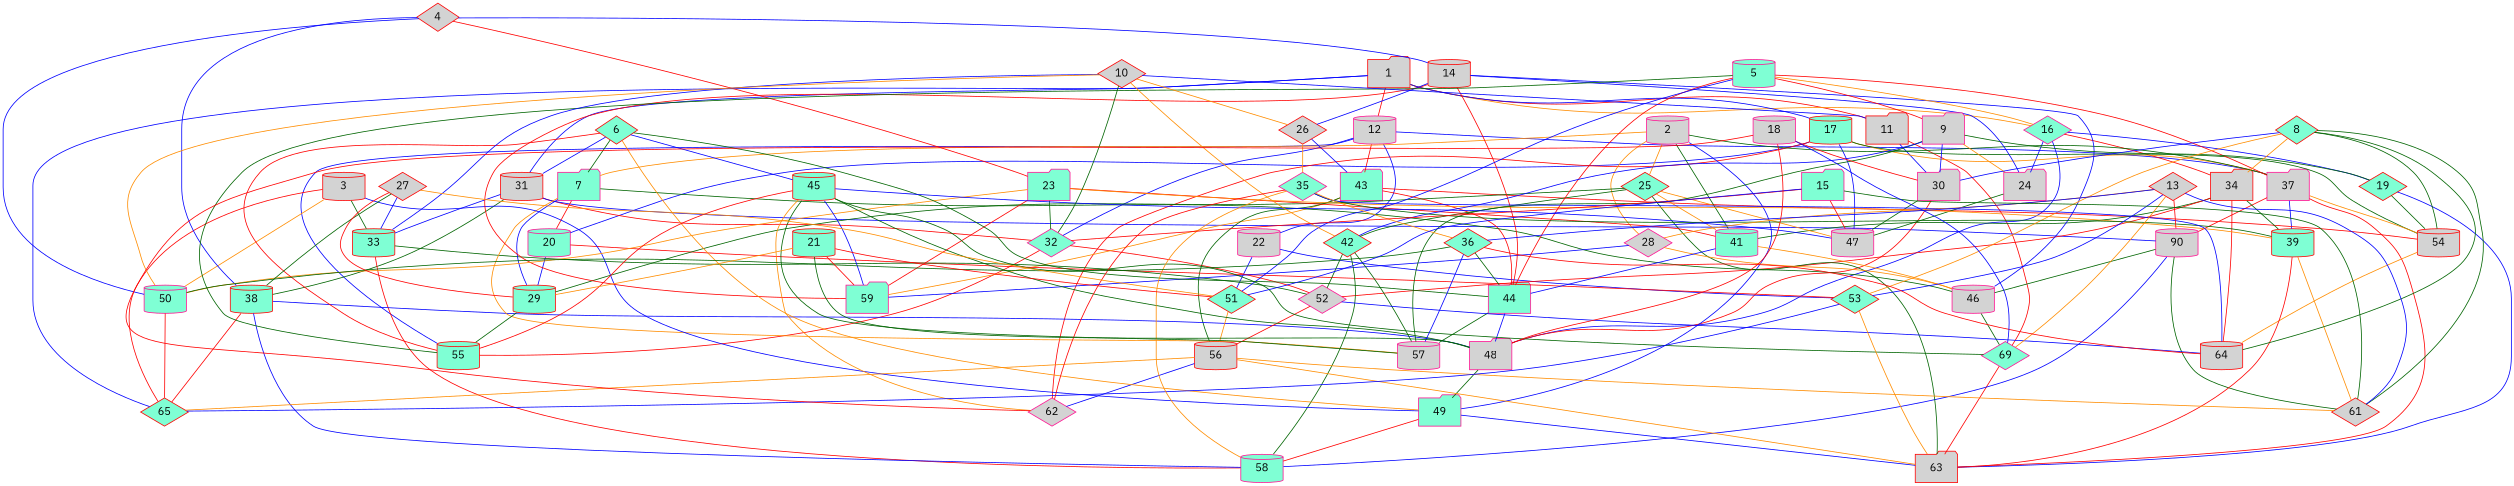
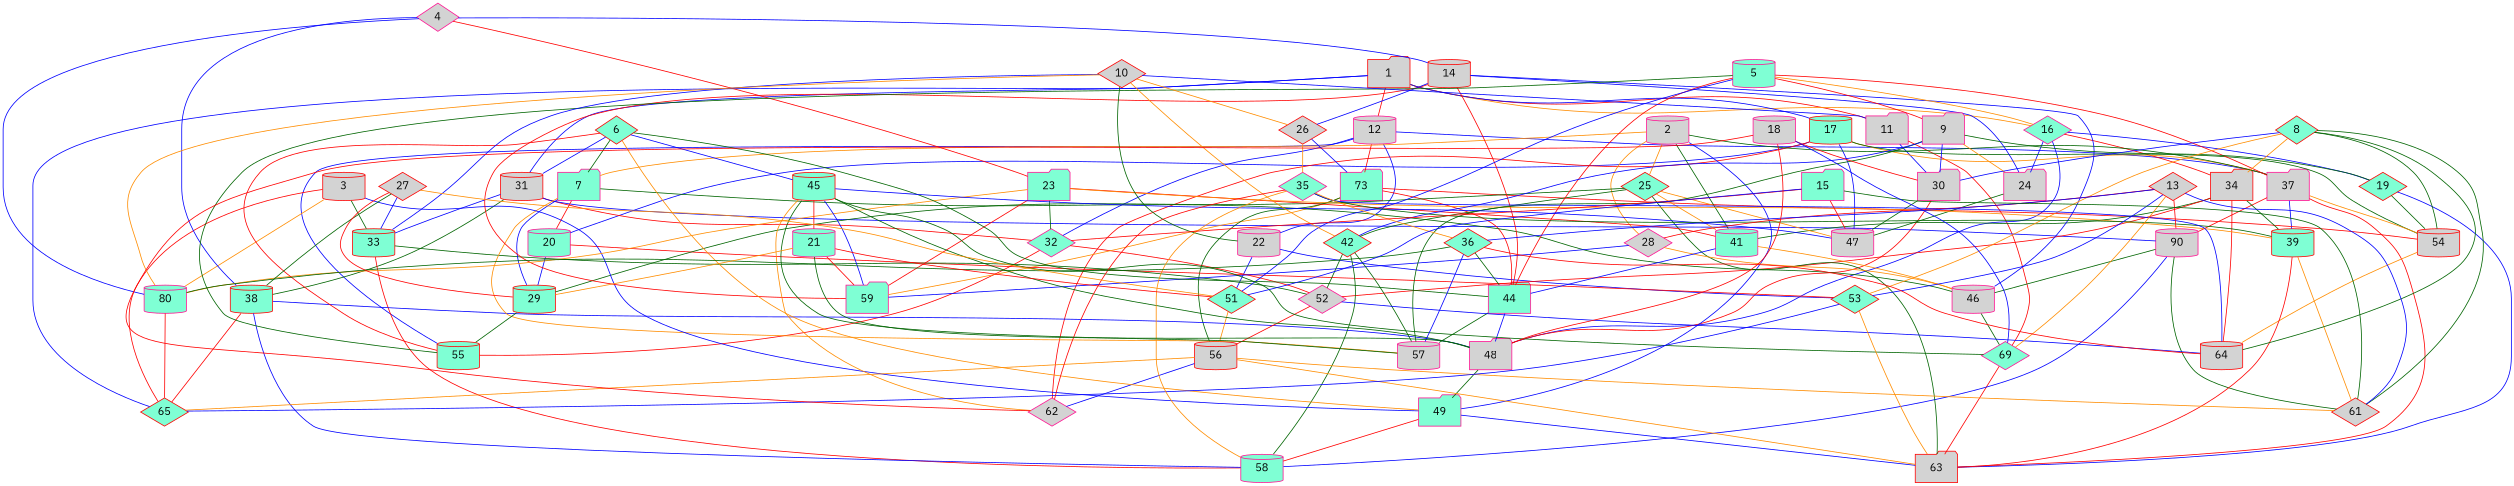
  graph {
    fontname="IBM Plex Sans"
    node [color=deeppink fillcolor=aquamarine fontname="IBM Plex Sans" shape=cylinder style=filled]
    edge [color=blue fontname="IBM Plex Sans" weight=1.0]
    1 [color=red fillcolor=lightgrey shape=folder]
-   11 [color=red fillcolor=lightgrey shape=folder]
+   11 [fillcolor=lightgrey shape=folder]
    12 [fillcolor=lightgrey]
    16 [shape=diamond]
    17 [color=red]
    31 [color=red fillcolor=lightgrey]
    65 [color=red shape=diamond]
    30 [fillcolor=lightgrey shape=folder]
    n9 [label=69 shape=diamond]
    37 [fillcolor=lightgrey shape=folder]
    55 [color=red]
    22 [fillcolor=lightgrey]
    32 [shape=diamond]
-   43 [shape=folder]
+   43 [shape=folder label=73]
    34 [color=red fillcolor=lightgrey shape=folder]
    19 [color=red shape=diamond]
    24 [fillcolor=lightgrey shape=folder]
    48 [fillcolor=lightgrey shape=folder]
    20
    54 [color=red fillcolor=lightgrey]
    47 [fillcolor=lightgrey]
    62 [fillcolor=lightgrey shape=diamond]
    33 [color=red]
    38 [color=red]
    n25 [fillcolor=lightgrey label=90]
    2 [fillcolor=lightgrey]
    7 [shape=folder]
    25 [color=red shape=diamond]
    28 [fillcolor=lightgrey shape=diamond]
    41
    49 [shape=folder]
    29 [color=red]
    46 [fillcolor=lightgrey]
    57 [fillcolor=lightgrey]
    42 [color=red shape=diamond]
    63 [color=red fillcolor=lightgrey shape=folder]
    59 [shape=folder]
    39 [color=red]
    44 [shape=folder]
    58
    3 [color=red fillcolor=lightgrey]
-   50
+   50 [label=80]
    52 [fillcolor=lightgrey shape=diamond]
-   4 [color=red fillcolor=lightgrey shape=diamond]
+   4 [fillcolor=lightgrey shape=diamond]
    14 [color=red fillcolor=lightgrey]
    23 [shape=folder]
    26 [color=red fillcolor=lightgrey shape=diamond]
    5
    9 [fillcolor=lightgrey shape=folder]
    51 [color=red shape=diamond]
    56 [color=red fillcolor=lightgrey]
    6 [color=red shape=diamond]
    45 [color=red]
    53 [color=red shape=diamond]
    8 [color=red shape=diamond]
    61 [color=red fillcolor=lightgrey shape=diamond]
    64 [color=red fillcolor=lightgrey]
    10 [color=red fillcolor=lightgrey shape=diamond]
    35 [shape=diamond]
    13 [color=red fillcolor=lightgrey shape=diamond]
    36 [color=red shape=diamond]
    15 [shape=folder]
    18 [fillcolor=lightgrey]
-   21 [color=red]
+   21
    27 [color=red fillcolor=lightgrey shape=diamond]
    1 -- 11 [color=red]
    1 -- 12 [color=red]
    1 -- 16 [color=darkorange]
    1 -- 17
    1 -- 31
    1 -- 65
    11 -- 30
    11 -- n9 [color=red]
    12 -- 37
    12 -- 55
    12 -- 22
    12 -- 32
    12 -- 43 [color=red]
    16 -- 34 [color=red]
    16 -- 19
    16 -- 24
    16 -- 48
    17 -- 37 [color=darkorange]
    17 -- 20
    17 -- 54 [color=darkgreen]
    17 -- 47
    17 -- 62 [color=red]
    31 -- 32 [color=red]
    31 -- 33
    31 -- 38 [color=darkgreen]
    31 -- n25
    30 -- 48 [color=red]
    30 -- 47 [color=darkgreen]
    n9 -- 63 [color=red]
    37 -- 54 [color=darkorange]
    37 -- n25 [color=red]
    37 -- 63 [color=red]
    37 -- 39
    22 -- 51
    22 -- 53
    32 -- 55 [color=red]
    32 -- 52 [color=red]
    43 -- 54 [color=red]
    43 -- 59 [color=darkorange]
    43 -- 44 [color=red]
    43 -- 56 [color=darkgreen]
    34 -- 41 [color=darkgreen]
    34 -- 39 [color=darkgreen]
    34 -- 52 [color=red]
    34 -- 64 [color=red]
    19 -- 54 [color=darkgreen]
    19 -- 63
    24 -- 47 [color=darkgreen]
    48 -- 49 [color=darkgreen]
    20 -- 29
    20 -- 53 [color=red]
    54 -- 64 [color=darkorange]
    33 -- 58 [color=red]
    33 -- 52 [color=darkgreen]
    38 -- 65 [color=red]
    38 -- 48
    38 -- 58
    n25 -- 46 [color=darkgreen]
    n25 -- 58
    n25 -- 61 [color=darkgreen]
    2 -- 37 [color=darkgreen]
    2 -- 7 [color=darkorange]
    2 -- 25 [color=darkorange]
    2 -- 28 [color=darkorange]
    2 -- 41 [color=darkgreen]
    2 -- 49
    7 -- 20 [color=red]
    7 -- 29
    7 -- 46 [color=darkgreen]
    7 -- 57 [color=darkorange]
    25 -- 47 [color=darkorange]
    25 -- 41 [color=darkorange]
    25 -- 29 [color=darkgreen]
    25 -- 42 [color=darkgreen]
    25 -- 63 [color=darkgreen]
    28 -- 46 [color=darkorange]
    28 -- 59
    41 -- 46 [color=darkorange]
    41 -- 44
    49 -- 63
    49 -- 58 [color=red]
    29 -- 55 [color=darkgreen]
    46 -- n9 [color=darkgreen]
    42 -- 57 [color=darkgreen]
    42 -- 58 [color=darkgreen]
    42 -- 52 [color=darkgreen]
    39 -- 63 [color=red]
    39 -- 61 [color=darkorange]
    44 -- 48
    44 -- 57 [color=darkgreen]
    3 -- 65 [color=red]
    3 -- 33 [color=darkgreen]
    3 -- 49
    3 -- 50 [color=darkorange]
    50 -- 65 [color=red]
    52 -- 56 [color=red]
    52 -- 64
    4 -- 38
    4 -- 50
    4 -- 14
    4 -- 23 [color=red]
    14 -- 24
    14 -- 46
    14 -- 59 [color=red]
    14 -- 44 [color=red]
    14 -- 26
    23 -- 32 [color=darkgreen]
    23 -- 41 [color=red]
    23 -- 59 [color=red]
    23 -- 39 [color=darkorange]
    23 -- 50 [color=darkorange]
    26 -- 43
    26 -- 35 [color=darkorange]
    5 -- 16 [color=darkorange]
    5 -- 37 [color=red]
    5 -- 55 [color=darkgreen]
    5 -- 44 [color=red]
    5 -- 9 [color=red]
    5 -- 51
    9 -- 30
    9 -- 19 [color=darkgreen]
    9 -- 24 [color=darkorange]
    9 -- 57 [color=darkgreen]
    9 -- 42
    51 -- 56 [color=darkorange]
    56 -- 65 [color=darkorange]
    56 -- 62 [weight=2.0]
    56 -- 63 [color=darkorange]
    56 -- 61 [color=darkorange]
    6 -- 31
    6 -- 55 [color=red]
    6 -- 7 [color=darkgreen]
    6 -- 49 [color=darkorange]
    6 -- 44 [color=darkgreen]
    6 -- 45
    45 -- n9 [color=darkgreen]
-   45 -- 55 [color=red]
+   45 -- 21 [color=red]
    45 -- 48 [color=darkgreen]
    45 -- 47
    45 -- 62 [color=darkorange]
    45 -- 57 [color=darkgreen]
    45 -- 59
    53 -- 65
    53 -- 63 [color=darkorange]
    8 -- 30
    8 -- 34 [color=darkorange]
    8 -- 54 [color=darkgreen]
    8 -- 53 [color=darkorange]
    8 -- 61 [color=darkgreen]
    8 -- 64 [color=darkgreen]
    10 -- 11
-   10 -- 32 [color=darkgreen]
+   10 -- 22 [color=darkgreen]
    10 -- 33
    10 -- 42 [color=darkorange]
    10 -- 50 [color=darkorange]
    10 -- 26 [color=darkorange]
    35 -- 62 [color=red]
    35 -- 39 [color=darkgreen]
    35 -- 58 [color=darkorange]
    35 -- 64
    35 -- 36 [color=darkorange]
    13 -- n9 [color=darkorange]
    13 -- n25 [color=red]
-   13 -- 28 [color=darkorange]
+   13 -- 28 [color=red]
    13 -- 53
    13 -- 61
    13 -- 36
    36 -- 57
    36 -- 44 [color=darkgreen]
    36 -- 50 [color=darkgreen]
    36 -- 64 [color=red]
    15 -- 32 [color=red]
    15 -- 47 [color=red]
    15 -- 51
    15 -- 61 [color=darkgreen]
    18 -- 30 [color=red]
    18 -- n9
    18 -- 48 [color=red]
    18 -- 62 [color=red]
    21 -- 48 [color=darkgreen]
    21 -- 29 [color=darkorange]
    21 -- 59 [color=red]
    21 -- 51 [color=red]
    27 -- 33
    27 -- 38 [color=darkgreen]
    27 -- 29 [color=red]
    27 -- 51 [color=darkorange]
  }
